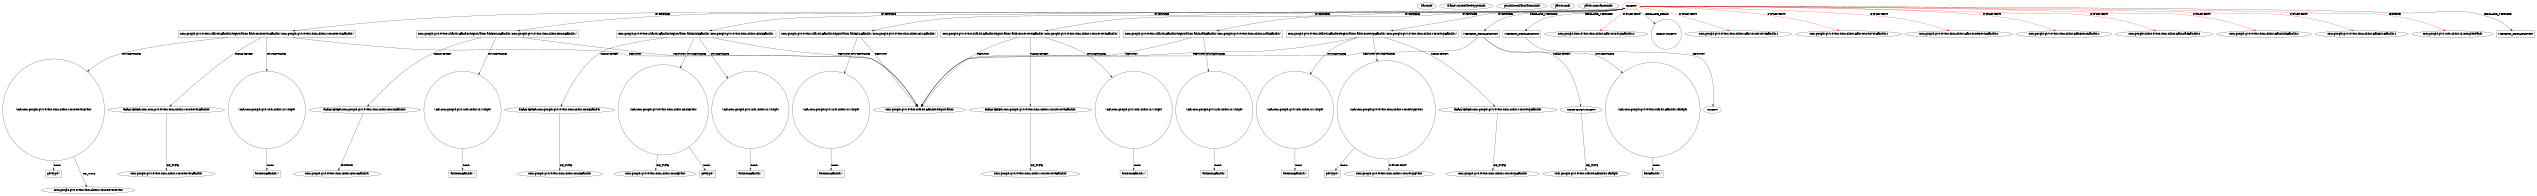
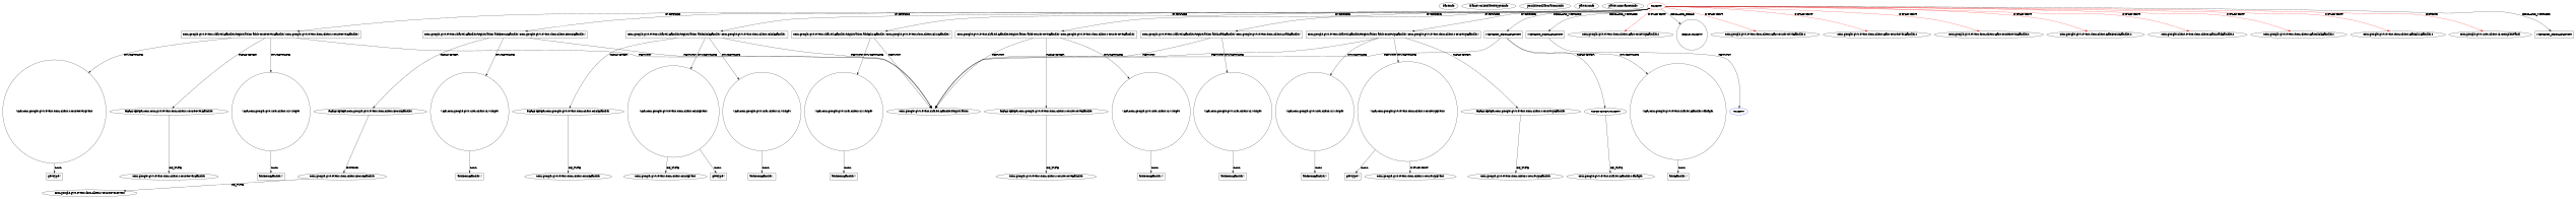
  digraph {
    node [isFrameworkType=false vertexType=FRAMEWORK_INTERFACE_TYPE]
    baseInfo [category=pattern graphId=1715 isAnonymous=false possibleRelation=false isFrameworkType="" vertexType=""]
    frameworkRelatedTypesInfo [0="com.google.gwt.event.dom.client.HasMouseMoveHandlers" 1="com.google.gwt.event.dom.client.HasClickHandlers" 2="com.google.gwt.event.dom.client.HasBlurHandlers" 3="com.google.gwt.event.dom.client.HasMouseDownHandlers" 4="com.google.gwt.event.dom.client.HasLoadHandlers" 5="com.google.gwt.event.dom.client.HasMouseOverHandlers" 6="com.google.gwt.event.dom.client.HasMouseUpHandlers" 7="com.google.gwt.event.dom.client.HasFocusHandlers" 8="com.google.gwt.user.client.ui.ComplexPanel" isFrameworkType="" vertexType=""]
    possibleCollaborationsInfo [isFrameworkType="" vertexType=""]
    patternInfo [frequency=3.0 patternRootClient=0 isFrameworkType="" vertexType=""]
    patternInstancesInfo [0="mguiral-GwtSvgLib~/mguiral-GwtSvgLib/GwtSvgLib-master/src/gwt/html5/svg/client/user/ui/SVGSymbolWidget.java~SVGSymbolWidget~3998" 1="mguiral-GwtSvgLib~/mguiral-GwtSvgLib/GwtSvgLib-master/src/gwt/html5/svg/client/user/ui/SVGGraphicalWidget.java~SVGGraphicalWidget~3974" 2="mguiral-GwtSvgLib~/mguiral-GwtSvgLib/GwtSvgLib-master/src/gwt/html5/svg/client/user/ui/SVGSwitchWidget.java~SVGSwitchWidget~4001" isFrameworkType="" vertexType=""]
    n6 [label="com.google.gwt.event.shared.HandlerRegistration addMouseOverHandler(com.google.gwt.event.dom.client.MouseOverHandler)" shape=box vertexType=OVERRIDING_METHOD_DECLARATION]
    n7 [label="PARAMETER:com.com.gwt.event.dom.client.MouseOverHandler" vertexType=PARAMETER_DECLARATION]
    n8 [label="com.google.gwt.event.shared.HandlerRegistration"]
    n9 [label="VAR:com.google.gwt.user.client.ui.Widget" shape=circle vertexType=VARIABLE_EXPRESION]
    n10 [label="VAR:com.google.gwt.event.dom.client.MouseOverEvent" shape=circle vertexType=VARIABLE_EXPRESION]
    n11 [label="com.google.gwt.event.dom.client.MouseOverHandler"]
    n12 [label="addDomHandler()" shape=box vertexType=INSIDE_CALL]
    n13 [label="getType()" shape=box vertexType=INSIDE_CALL]
    n14 [label="com.google.gwt.event.dom.client.MouseOverEvent" vertexType=FRAMEWORK_CLASS_TYPE]
    n15 [color=red label=CLIENT vertexType=ROOT_CLIENT_CLASS_DECLARATION]
    n16 [label="com.google.gwt.event.shared.HandlerRegistration addBlurHandler(com.google.gwt.event.dom.client.BlurHandler)" shape=box vertexType=OVERRIDING_METHOD_DECLARATION]
    n17 [label="com.google.gwt.event.shared.HandlerRegistration addFocusHandler(com.google.gwt.event.dom.client.FocusHandler)" shape=box vertexType=OVERRIDING_METHOD_DECLARATION]
    n18 [label="com.google.gwt.event.shared.HandlerRegistration addClickHandler(com.google.gwt.event.dom.client.ClickHandler)" shape=box vertexType=OVERRIDING_METHOD_DECLARATION]
    n19 [label="com.google.gwt.event.shared.HandlerRegistration addMouseMoveHandler(com.google.gwt.event.dom.client.MouseMoveHandler)" shape=box vertexType=OVERRIDING_METHOD_DECLARATION]
    n20 [label="com.google.gwt.event.shared.HandlerRegistration addMouseUpHandler(com.google.gwt.event.dom.client.MouseUpHandler)" shape=box vertexType=OVERRIDING_METHOD_DECLARATION]
    n21 [label=METHOD_DECLARATION shape=box vertexType=CLIENT_METHOD_DECLARATION]
-   n22 [label="com.google.dom.event.dom.client.HasMouseUpHandlers"]
+   n22 [label="com.google.gwt.event.dom.client.HasMouseUpHandlers"]
    n23 [label="FIELD:CLIENT" shape=circle vertexType=FIELD_DECLARATION]
    n24 [label="com.google.gwt.event.dom.client.HasMouseMoveHandlers"]
    n25 [label="com.google.gwt.event.dom.client.HasMouseOverHandlers"]
    n26 [label="com.google.gwt.event.shared.HandlerRegistration addLoadHandler(com.google.gwt.event.dom.client.LoadHandler)" shape=box vertexType=OVERRIDING_METHOD_DECLARATION]
    n27 [label="com.google.gwt.event.dom.client.HasMouseDownHandlers"]
    n28 [label="com.google.gwt.event.dom.client.HasFocusHandlers"]
    n29 [label="com.google.client.event.dom.client.HasLoadHandlers"]
    n30 [label="com.google.gwt.event.dom.client.HasClickHandlers"]
    n31 [label="com.google.gwt.event.dom.client.HasBlurHandlers"]
    n32 [label="com.google.gwt.user.client.ui.ComplexPanel" vertexType=FRAMEWORK_CLASS_TYPE]
    n33 [label=METHOD_DECLARATION shape=box vertexType=CLIENT_METHOD_DECLARATION]
    n34 [label=METHOD_DECLARATION shape=box vertexType=CLIENT_METHOD_DECLARATION]
    n35 [label="VAR:com.google.gwt.user.client.ui.Widget" shape=circle vertexType=VARIABLE_EXPRESION]
    n36 [label="PARAMETER:com.google.gwt.event.dom.client.FocusHandler" vertexType=PARAMETER_DECLARATION]
    n37 [label="VAR:com.google.gwt.user.client.ui.Widget" shape=circle vertexType=VARIABLE_EXPRESION]
    n38 [label="PARAMETER:com.google.gwt.event.dom.client.ClickHandler" vertexType=PARAMETER_DECLARATION]
    n39 [label="VAR:com.google.gwt.event.dom.client.ClickEvent" shape=circle vertexType=VARIABLE_EXPRESION]
    n40 [label="VAR:com.google.gwt.user.client.ui.Widget" shape=circle vertexType=VARIABLE_EXPRESION]
    n41 [label="PARAMETER:com.google.gwt.event.dom.client.MouseMoveHandler" vertexType=PARAMETER_DECLARATION]
    n42 [label="VAR:com.google.gwt.user.client.ui.Widget" shape=circle vertexType=VARIABLE_EXPRESION]
    n43 [label="PARAMETER:com.google.gwt.event.dom.client.MouseUpHandler" vertexType=PARAMETER_DECLARATION]
    n44 [label="VAR:com.google.gwt.user.client.ui.Widget" shape=circle vertexType=VARIABLE_EXPRESION]
    n45 [label="VAR:com.google.gwt.event.dom.client.MouseUpEvent" shape=circle vertexType=VARIABLE_EXPRESION]
    n46 [color=blue label=CLIENT vertexType=REFERENCE_CLIENT_CLASS_DECLARATION]
    n47 [label="VAR:com.google.gwt.user.client.ui.Widget" shape=circle vertexType=VARIABLE_EXPRESION]
    n48 [label="VAR:com.google.gwt.event.shared.HandlerManager" shape=circle vertexType=VARIABLE_EXPRESION]
    n49 [label="PARAMETER:CLIENT" vertexType=PARAMETER_DECLARATION]
    n50 [label="addDomHandler()" shape=box vertexType=INSIDE_CALL]
    n51 [label="com.google.gwt.event.dom.client.FocusHandler"]
    n52 [label="addDomHandler()" shape=box vertexType=INSIDE_CALL]
    n53 [label="com.google.gwt.event.dom.client.ClickHandler"]
    n54 [label="getType()" shape=box vertexType=INSIDE_CALL]
    n55 [label="com.google.gwt.event.dom.client.ClickEvent" vertexType=FRAMEWORK_CLASS_TYPE]
    n56 [label="addDomHandler()" shape=box vertexType=INSIDE_CALL]
    n57 [label="dom.google.gwt.event.dom.client.MouseMoveHandler"]
    n58 [label="addDomHandler()" shape=box vertexType=INSIDE_CALL]
    n59 [label="com.google.gwt.event.dom.client.MouseUpHandler"]
    n60 [label="addDomHandler()" shape=box vertexType=INSIDE_CALL]
    n61 [label="com.google.gwt.event.dom.client.MouseUpEvent" vertexType=FRAMEWORK_CLASS_TYPE]
    n62 [label="getType()" shape=box vertexType=INSIDE_CALL]
    n63 [label="addDomHandler()" shape=box vertexType=INSIDE_CALL]
    n64 [label="addHandler()" shape=box vertexType=INSIDE_CALL]
-   n65 [label="user.google.gwt.event.shared.HandlerManager" vertexType=FRAMEWORK_CLASS_TYPE]
+   n65 [label="com.google.gwt.event.shared.HandlerManager" vertexType=FRAMEWORK_CLASS_TYPE]
    n6 -> n7 [label=PARAMETER]
    n6 -> n8 [label=RETURN]
    n6 -> n9 [label=INSTANTIATE]
    n6 -> n10 [label=INSTANTIATE]
    n7 -> n11 [label=OF_TYPE]
    n9 -> n12 [label=CALL]
    n10 -> n13 [label=CALL]
-   n10 -> n14 [label=OF_TYPE]
+   n51 -> n14 [label=OF_TYPE]
    n15 -> n6 [label=OVERRIDE]
    n15 -> n16 [label=OVERRIDE]
    n15 -> n17 [label=OVERRIDE]
    n15 -> n18 [label=OVERRIDE]
    n15 -> n19 [label=OVERRIDE]
    n15 -> n20 [label=OVERRIDE]
    n15 -> n21 [label=DECLARE_METHOD]
    n15 -> n22 [color=red label=IMPLEMENT]
    n15 -> n23 [label=DECLARE_FIELD]
    n15 -> n24 [color=red label=IMPLEMENT]
    n15 -> n25 [color=red label=IMPLEMENT]
    n15 -> n26 [label=OVERRIDE]
    n15 -> n27 [color=red label=IMPLEMENT]
    n15 -> n28 [color=red label=IMPLEMENT]
    n15 -> n29 [color=red label=IMPLEMENT]
    n15 -> n30 [color=red label=IMPLEMENT]
    n15 -> n31 [color=red label=IMPLEMENT]
    n15 -> n32 [color=red label=EXTEND]
    n15 -> n33 [label=DECLARE_METHOD]
    n15 -> n34 [label=DECLARE_METHOD]
    n16 -> n8 [label=RETURN]
    n16 -> n35 [label=INSTANTIATE]
    n17 -> n8 [label=RETURN]
    n17 -> n36 [label=PARAMETER]
    n17 -> n37 [label=INSTANTIATE]
    n18 -> n8 [label=RETURN]
    n18 -> n38 [label=PARAMETER]
    n18 -> n39 [label=INSTANTIATE]
    n18 -> n40 [label=INSTANTIATE]
    n19 -> n8 [label=RETURN]
    n19 -> n41 [label=PARAMETER]
    n19 -> n42 [label=INSTANTIATE]
    n20 -> n8 [label=RETURN]
    n20 -> n43 [label=PARAMETER]
    n20 -> n44 [label=INSTANTIATE]
    n20 -> n45 [label=INSTANTIATE]
    n21 -> n46 [label=RETURN]
    n26 -> n8 [label=RETURN]
    n26 -> n47 [label=INSTANTIATE]
    n33 -> n8 [label=RETURN]
    n33 -> n48 [label=INSTANTIATE]
    n33 -> n49 [label=PARAMETER]
    n35 -> n50 [label=CALL]
    n36 -> n51 [label=EXTEND]
    n37 -> n52 [label=CALL]
    n38 -> n53 [label=OF_TYPE]
    n39 -> n54 [label=CALL]
    n39 -> n55 [label=OF_TYPE]
    n40 -> n56 [label=CALL]
    n41 -> n57 [label=OF_TYPE]
    n42 -> n58 [label=CALL]
    n43 -> n59 [label=OF_TYPE]
    n44 -> n60 [label=CALL]
    n45 -> n61 [label=IMPLEMENT]
    n45 -> n62 [label=CALL]
    n47 -> n63 [label=CALL]
    n48 -> n64 [label=CALL]
    n49 -> n65 [label=OF_TYPE]
  }
